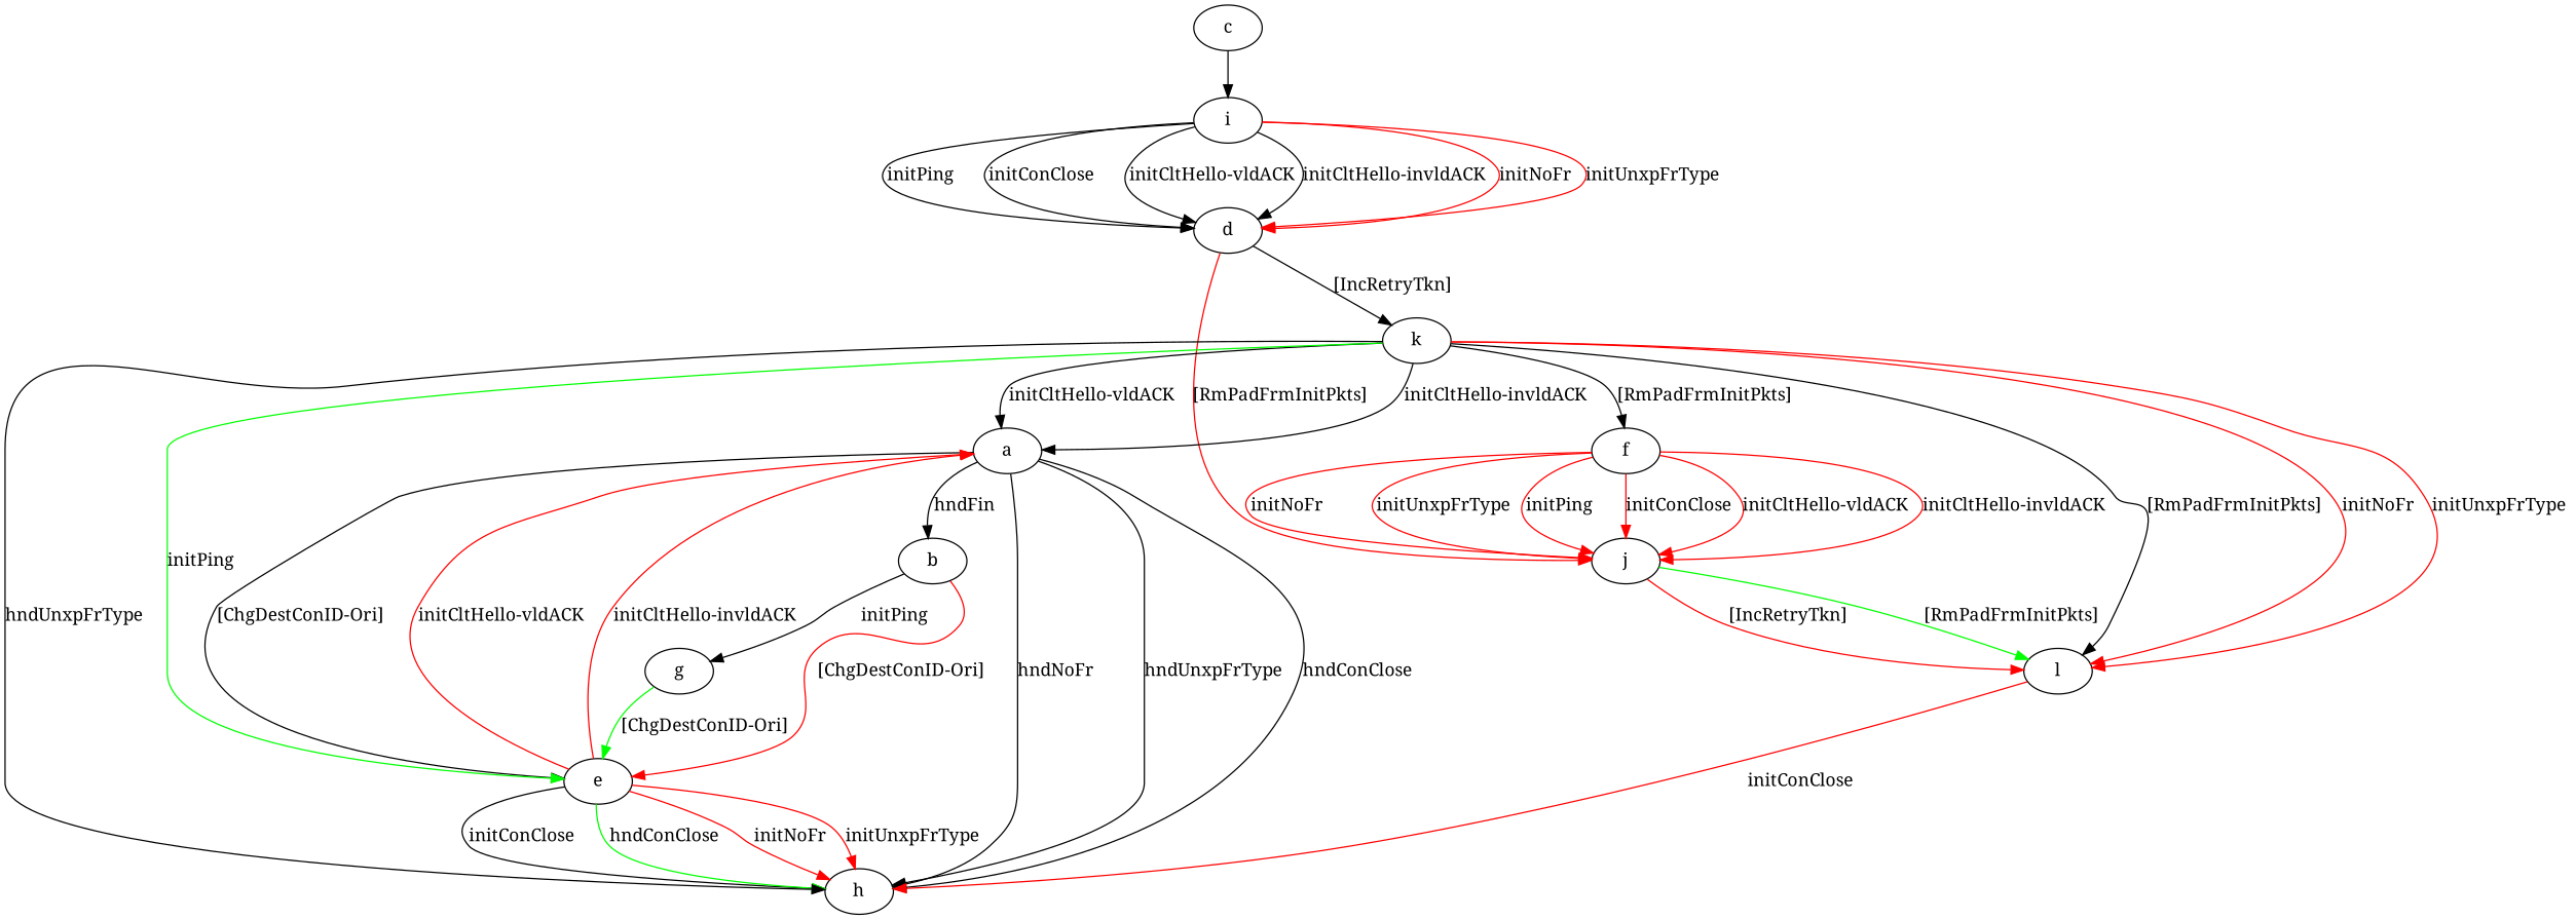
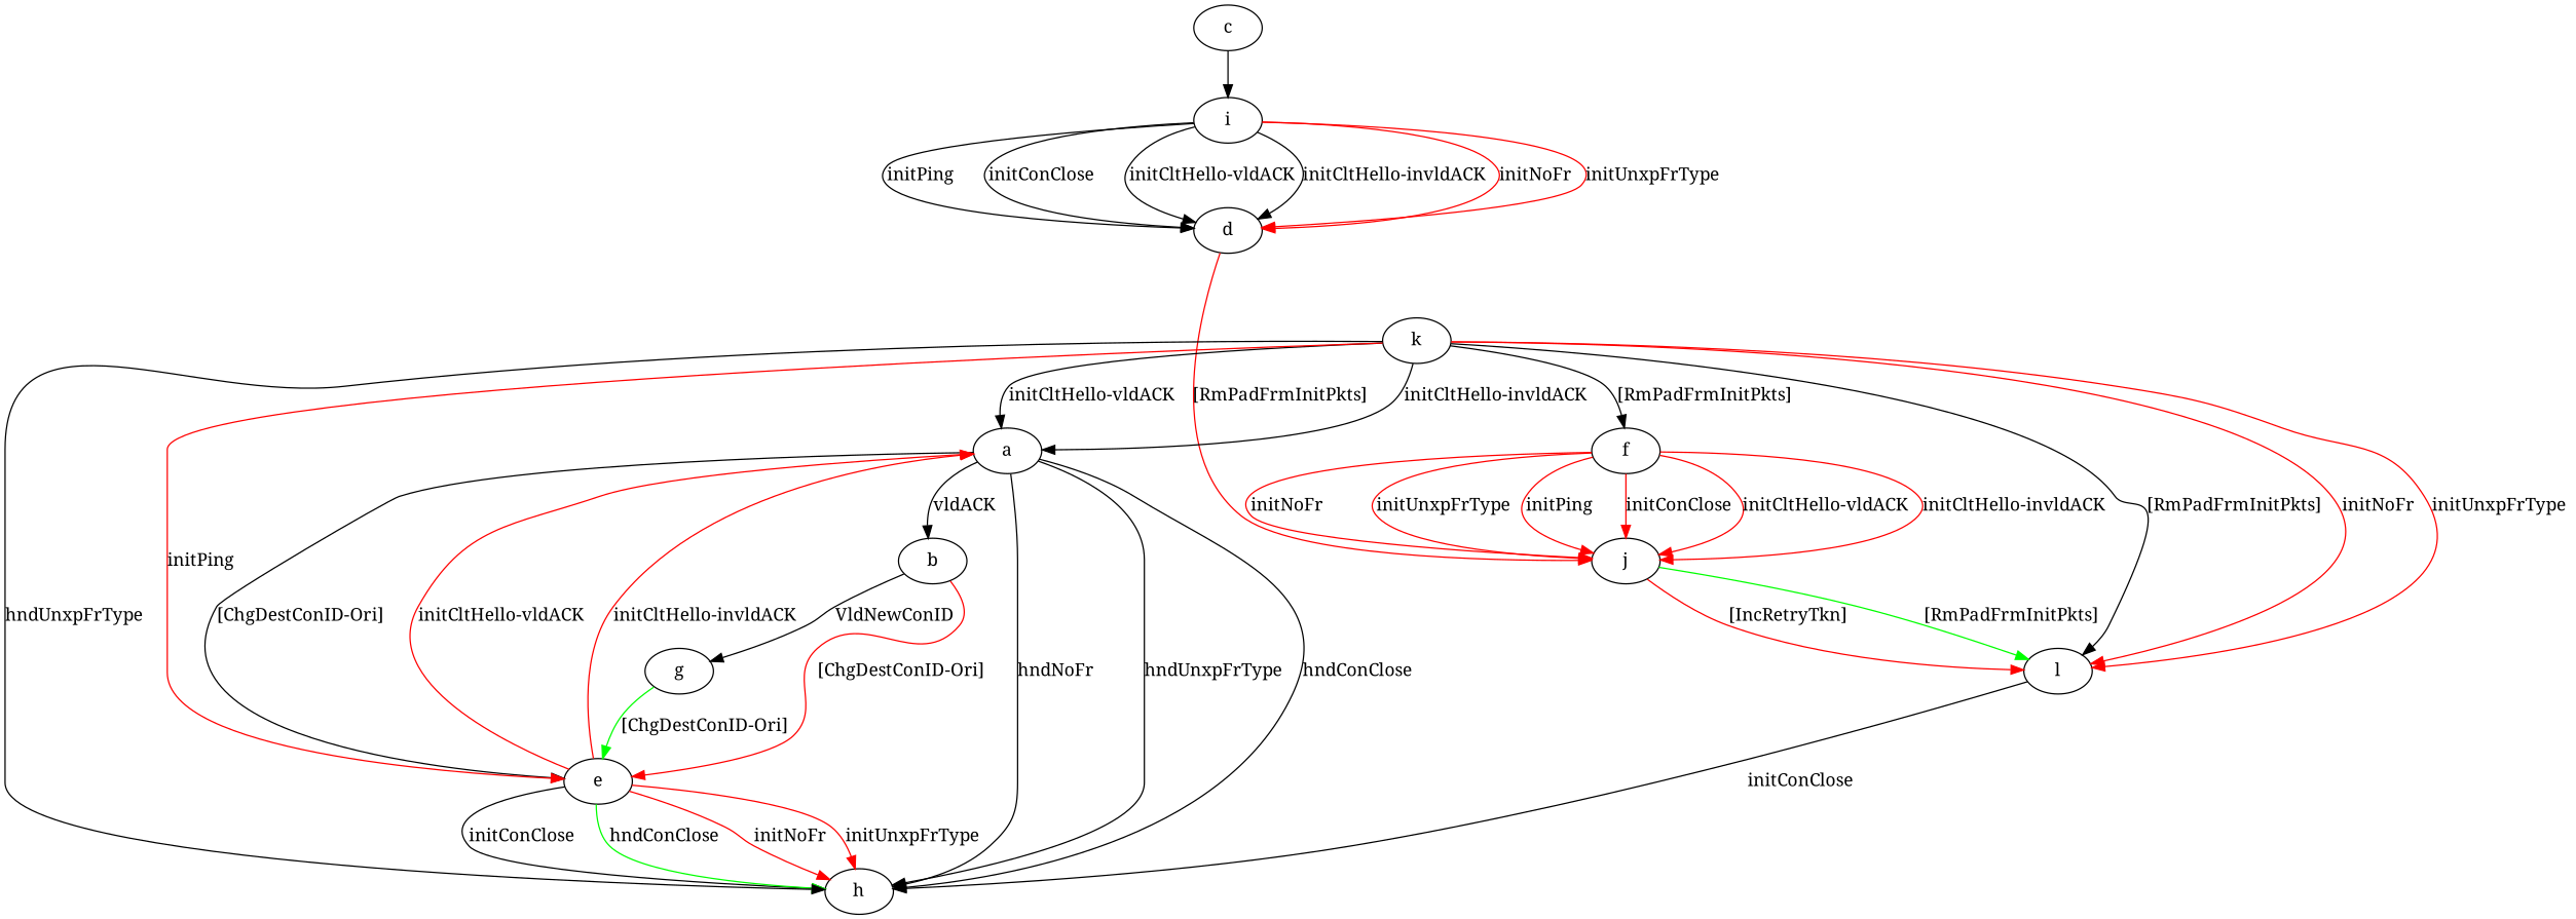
  digraph {
    fontname="Noto Serif"
    node [fontname="Noto Serif"]
    edge [fontname="Noto Serif"]
    a
    b
    e
    h
    g
    c
    i
    d
    j
    k
    f
    l
-   a -> b [label="hndFin "]
+   a -> b [label="vldACK "]
    a -> e [color=black label="[ChgDestConID-Ori] "]
    a -> h [label="hndNoFr "]
    a -> h [label="hndUnxpFrType "]
    a -> h [label="hndConClose "]
    b -> e [color=red label="[ChgDestConID-Ori] "]
-   b -> g [label="initPing "]
+   b -> g [label="VldNewConID "]
    e -> a [color=red label="initCltHello-vldACK "]
    e -> a [color=red label="initCltHello-invldACK "]
    e -> h [label="initConClose "]
    e -> h [color=green label="hndConClose "]
    e -> h [color=red label="initNoFr "]
    e -> h [color=red label="initUnxpFrType "]
    g -> e [color=green label="[ChgDestConID-Ori] "]
    c -> i
    i -> d [label="initPing "]
    i -> d [label="initConClose "]
    i -> d [label="initCltHello-vldACK "]
    i -> d [label="initCltHello-invldACK "]
    i -> d [color=red label="initNoFr "]
    i -> d [color=red label="initUnxpFrType "]
    d -> j [color=red label="[RmPadFrmInitPkts] "]
-   d -> k [label="[IncRetryTkn] "]
    j -> l [color=green label="[RmPadFrmInitPkts] "]
    j -> l [color=red label="[IncRetryTkn] "]
    k -> a [label="initCltHello-vldACK "]
    k -> a [label="initCltHello-invldACK "]
-   k -> e [color=green label="initPing "]
+   k -> e [color=red label="initPing "]
    k -> h [label="hndUnxpFrType "]
    k -> f [label="[RmPadFrmInitPkts] "]
    k -> l [label="[RmPadFrmInitPkts] "]
    k -> l [color=red label="initNoFr "]
    k -> l [color=red label="initUnxpFrType "]
    f -> j [color=red label="initPing "]
    f -> j [color=red label="initConClose "]
    f -> j [color=red label="initCltHello-vldACK "]
    f -> j [color=red label="initCltHello-invldACK "]
    f -> j [color=red label="initNoFr "]
    f -> j [color=red label="initUnxpFrType "]
-   l -> h [label="initConClose " color=red]
+   l -> h [label="initConClose "]
  }
